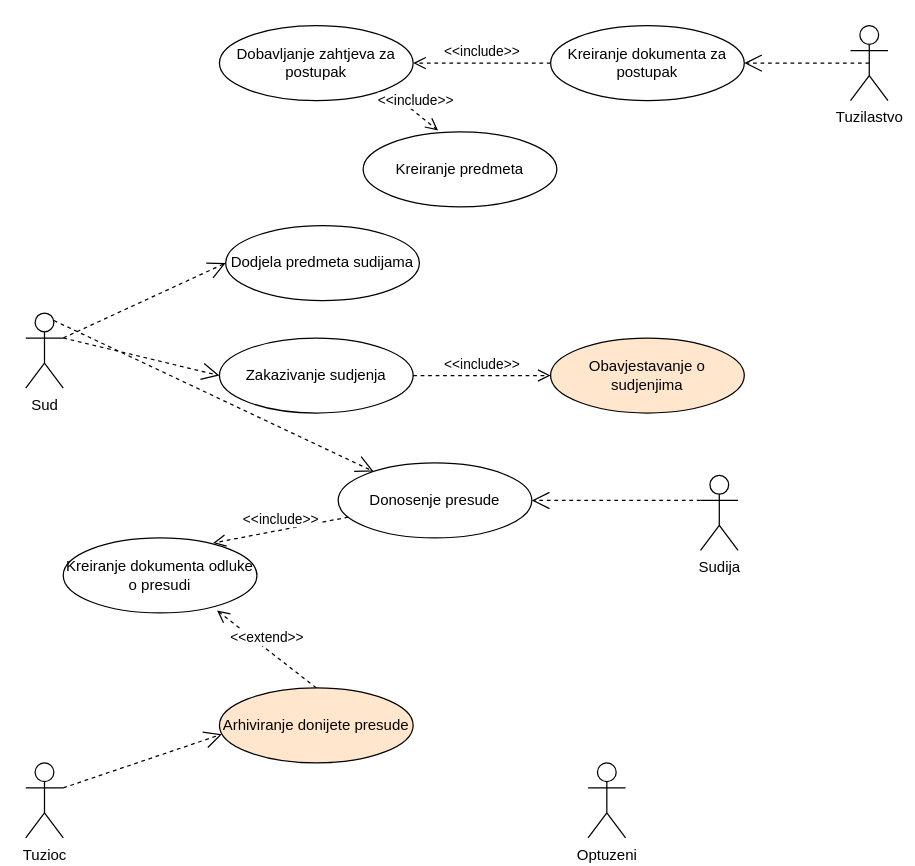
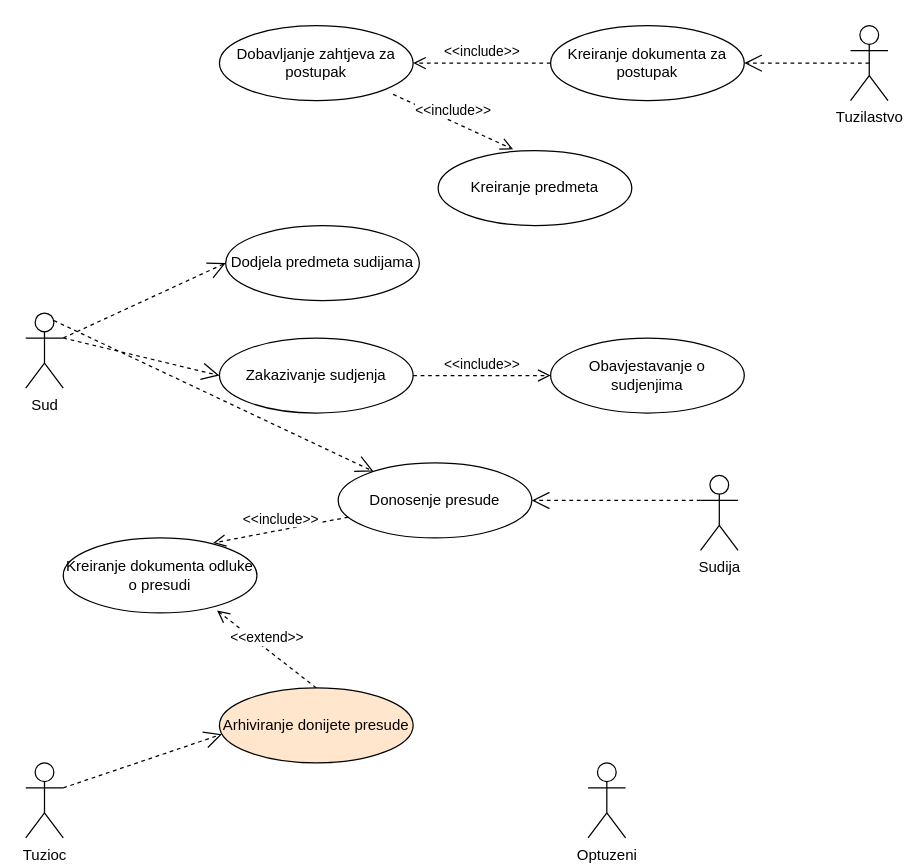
  <mxCell id="0" />
  <mxCell id="1" parent="0" />
  <mxCell id="2" value="Sud" style="shape=umlActor;verticalLabelPosition=bottom;verticalAlign=top;html=1;" parent="1" vertex="1"><mxGeometry x="20" y="250" width="30" height="60" as="geometry" /></mxCell>
  <mxCell id="3" value="Tuzilastvo" style="shape=umlActor;verticalLabelPosition=bottom;verticalAlign=top;html=1;" parent="1" vertex="1"><mxGeometry x="680" y="20" width="30" height="60" as="geometry" /></mxCell>
  <mxCell id="4" value="&lt;div&gt;Arhiviranje donijete presude&lt;/div&gt;" style="ellipse;whiteSpace=wrap;html=1;fillColor=#ffe6cc;" parent="1" vertex="1"><mxGeometry x="175" y="550" width="155" height="60" as="geometry" /></mxCell>
  <mxCell id="5" value="Kreiranje dokumenta odluke o presudi" style="ellipse;whiteSpace=wrap;html=1;" parent="1" vertex="1"><mxGeometry x="50" y="430" width="155" height="60" as="geometry" /></mxCell>
  <mxCell id="6" value="&lt;div&gt;Dobavljanje zahtjeva za postupak&lt;/div&gt;" style="ellipse;whiteSpace=wrap;html=1;" parent="1" vertex="1"><mxGeometry x="175" y="20" width="155" height="60" as="geometry" /></mxCell>
- <mxCell id="7" value="&lt;div&gt;Kreiranje predmeta&lt;br&gt;&lt;/div&gt;" style="ellipse;whiteSpace=wrap;html=1;" parent="1" vertex="1"><mxGeometry x="290" y="105" width="155" height="60" as="geometry" /></mxCell>
+ <mxCell id="7" value="&lt;div&gt;Kreiranje predmeta&lt;br&gt;&lt;/div&gt;" style="ellipse;whiteSpace=wrap;html=1;" parent="1" vertex="1"><mxGeometry x="350" y="120" width="155" height="60" as="geometry" /></mxCell>
  <mxCell id="8" value="&lt;div&gt;Dodjela predmeta sudijama&lt;/div&gt;" style="ellipse;whiteSpace=wrap;html=1;" parent="1" vertex="1"><mxGeometry x="180" y="180" width="155" height="60" as="geometry" /></mxCell>
  <mxCell id="9" value="&lt;div&gt;Zakazivanje sudjenja&lt;br&gt;&lt;/div&gt;" style="ellipse;whiteSpace=wrap;html=1;" parent="1" vertex="1"><mxGeometry x="175" y="270" width="155" height="60" as="geometry" /></mxCell>
- <mxCell id="10" value="&lt;div&gt;Obavjestavanje o sudjenjima&lt;/div&gt;" style="ellipse;whiteSpace=wrap;html=1;fillColor=#ffe6cc;" parent="1" vertex="1"><mxGeometry x="440" y="270" width="155" height="60" as="geometry" /></mxCell>
+ <mxCell id="10" value="&lt;div&gt;Obavjestavanje o sudjenjima&lt;/div&gt;" style="ellipse;whiteSpace=wrap;html=1;" parent="1" vertex="1"><mxGeometry x="440" y="270" width="155" height="60" as="geometry" /></mxCell>
  <mxCell id="11" value="" style="endArrow=open;endSize=12;dashed=1;html=1;rounded=0;exitX=0.75;exitY=0.1;exitDx=0;exitDy=0;exitPerimeter=0;" edge="1" parent="1" source="2" target="20"><mxGeometry width="160" relative="1" as="geometry"><mxPoint x="50" y="270" as="sourcePoint" /><mxPoint x="460" y="150" as="targetPoint" /></mxGeometry></mxCell>
  <mxCell id="12" value="&lt;div&gt;Kreiranje dokumenta za postupak&lt;/div&gt;" style="ellipse;whiteSpace=wrap;html=1;" vertex="1" parent="1"><mxGeometry x="440" y="20" width="155" height="60" as="geometry" /></mxCell>
  <mxCell id="13" value="" style="endArrow=open;endSize=12;dashed=1;html=1;rounded=0;entryX=1;entryY=0.5;entryDx=0;entryDy=0;exitX=0.5;exitY=0.5;exitDx=0;exitDy=0;exitPerimeter=0;" edge="1" parent="1" source="3" target="12"><mxGeometry width="160" relative="1" as="geometry"><mxPoint x="60" y="273" as="sourcePoint" /><mxPoint x="223" y="88" as="targetPoint" /></mxGeometry></mxCell>
  <mxCell id="14" value="&amp;lt;&amp;lt;include&amp;gt;&amp;gt;" style="html=1;verticalAlign=bottom;endArrow=open;dashed=1;endSize=8;curved=0;rounded=0;exitX=0;exitY=0.5;exitDx=0;exitDy=0;entryX=1;entryY=0.5;entryDx=0;entryDy=0;" edge="1" parent="1" source="12" target="6"><mxGeometry relative="1" as="geometry"><mxPoint x="420" y="150" as="sourcePoint" /><mxPoint x="340" y="150" as="targetPoint" /></mxGeometry></mxCell>
  <mxCell id="15" value="&amp;lt;&amp;lt;include&amp;gt;&amp;gt;" style="html=1;verticalAlign=bottom;endArrow=open;dashed=1;endSize=8;curved=0;rounded=0;exitX=0.897;exitY=0.917;exitDx=0;exitDy=0;entryX=0.387;entryY=-0.017;entryDx=0;entryDy=0;entryPerimeter=0;exitPerimeter=0;" edge="1" parent="1" source="6" target="7"><mxGeometry relative="1" as="geometry"><mxPoint x="475" y="79" as="sourcePoint" /><mxPoint x="365" y="79" as="targetPoint" /></mxGeometry></mxCell>
  <mxCell id="16" value="Sudija" style="shape=umlActor;verticalLabelPosition=bottom;verticalAlign=top;html=1;" vertex="1" parent="1"><mxGeometry x="560" y="380" width="30" height="60" as="geometry" /></mxCell>
  <mxCell id="17" value="" style="endArrow=open;endSize=12;dashed=1;html=1;rounded=0;entryX=0;entryY=0.5;entryDx=0;entryDy=0;exitX=1;exitY=0.333;exitDx=0;exitDy=0;exitPerimeter=0;" edge="1" parent="1" source="2" target="8"><mxGeometry width="160" relative="1" as="geometry"><mxPoint x="60" y="273" as="sourcePoint" /><mxPoint x="223" y="88" as="targetPoint" /></mxGeometry></mxCell>
  <mxCell id="18" value="" style="endArrow=open;endSize=12;dashed=1;html=1;rounded=0;entryX=0;entryY=0.5;entryDx=0;entryDy=0;exitX=1;exitY=0.333;exitDx=0;exitDy=0;exitPerimeter=0;" edge="1" parent="1" source="2" target="9"><mxGeometry width="160" relative="1" as="geometry"><mxPoint x="60" y="280" as="sourcePoint" /><mxPoint x="190" y="220" as="targetPoint" /></mxGeometry></mxCell>
  <mxCell id="19" value="&amp;lt;&amp;lt;include&amp;gt;&amp;gt;" style="html=1;verticalAlign=bottom;endArrow=open;dashed=1;endSize=8;curved=0;rounded=0;exitX=1;exitY=0.5;exitDx=0;exitDy=0;entryX=0;entryY=0.5;entryDx=0;entryDy=0;" edge="1" parent="1" source="9" target="10"><mxGeometry relative="1" as="geometry"><mxPoint x="324" y="85" as="sourcePoint" /><mxPoint x="390" y="109" as="targetPoint" /></mxGeometry></mxCell>
  <mxCell id="20" value="Donosenje presude" style="ellipse;whiteSpace=wrap;html=1;" vertex="1" parent="1"><mxGeometry x="270" y="370" width="155" height="60" as="geometry" /></mxCell>
  <mxCell id="21" value="" style="endArrow=open;endSize=12;dashed=1;html=1;rounded=0;entryX=1;entryY=0.5;entryDx=0;entryDy=0;exitX=0;exitY=0.333;exitDx=0;exitDy=0;exitPerimeter=0;" edge="1" parent="1" source="16" target="20"><mxGeometry width="160" relative="1" as="geometry"><mxPoint x="410" y="500" as="sourcePoint" /><mxPoint x="540" y="440" as="targetPoint" /></mxGeometry></mxCell>
  <mxCell id="22" value="&amp;lt;&amp;lt;include&amp;gt;&amp;gt;" style="html=1;verticalAlign=bottom;endArrow=open;dashed=1;endSize=8;curved=0;rounded=0;entryX=0.774;entryY=0.067;entryDx=0;entryDy=0;entryPerimeter=0;" edge="1" parent="1" source="20" target="5"><mxGeometry relative="1" as="geometry"><mxPoint x="226" y="239" as="sourcePoint" /><mxPoint x="341" y="269" as="targetPoint" /></mxGeometry></mxCell>
  <mxCell id="23" value="&amp;lt;&amp;lt;extend&amp;gt;&amp;gt;" style="html=1;verticalAlign=bottom;endArrow=open;dashed=1;endSize=8;curved=0;rounded=0;entryX=0.794;entryY=0.967;entryDx=0;entryDy=0;entryPerimeter=0;exitX=0.5;exitY=0;exitDx=0;exitDy=0;" edge="1" parent="1" source="4" target="5"><mxGeometry relative="1" as="geometry"><mxPoint x="288" y="423" as="sourcePoint" /><mxPoint x="180" y="444" as="targetPoint" /></mxGeometry></mxCell>
  <mxCell id="24" value="Optuzeni" style="shape=umlActor;verticalLabelPosition=bottom;verticalAlign=top;html=1;" vertex="1" parent="1"><mxGeometry x="470" y="610" width="30" height="60" as="geometry" /></mxCell>
  <mxCell id="25" value="Tuzioc" style="shape=umlActor;verticalLabelPosition=bottom;verticalAlign=top;html=1;" vertex="1" parent="1"><mxGeometry x="20" y="610" width="30" height="60" as="geometry" /></mxCell>
  <mxCell id="26" value="" style="endArrow=open;endSize=12;dashed=1;html=1;rounded=0;entryX=0.013;entryY=0.617;entryDx=0;entryDy=0;exitX=1;exitY=0.333;exitDx=0;exitDy=0;exitPerimeter=0;entryPerimeter=0;" edge="1" parent="1" source="25" target="4"><mxGeometry width="160" relative="1" as="geometry"><mxPoint x="235" y="630" as="sourcePoint" /><mxPoint x="100" y="630" as="targetPoint" /></mxGeometry></mxCell>
